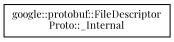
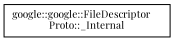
  digraph {
    rankdir=TB
    fontname="Playfair Display"
-   n1 [color=black fillcolor=white fontname="Playfair Display" fontsize=10 height=0.2 label="google::protobuf::FileDescriptor\lProto::_Internal" shape=record style=filled width=0.4]
+   n1 [color=black fillcolor=white fontname="Playfair Display" fontsize=10 height=0.2 label="google::google::FileDescriptor\lProto::_Internal" shape=record style=filled width=0.4]
  }
